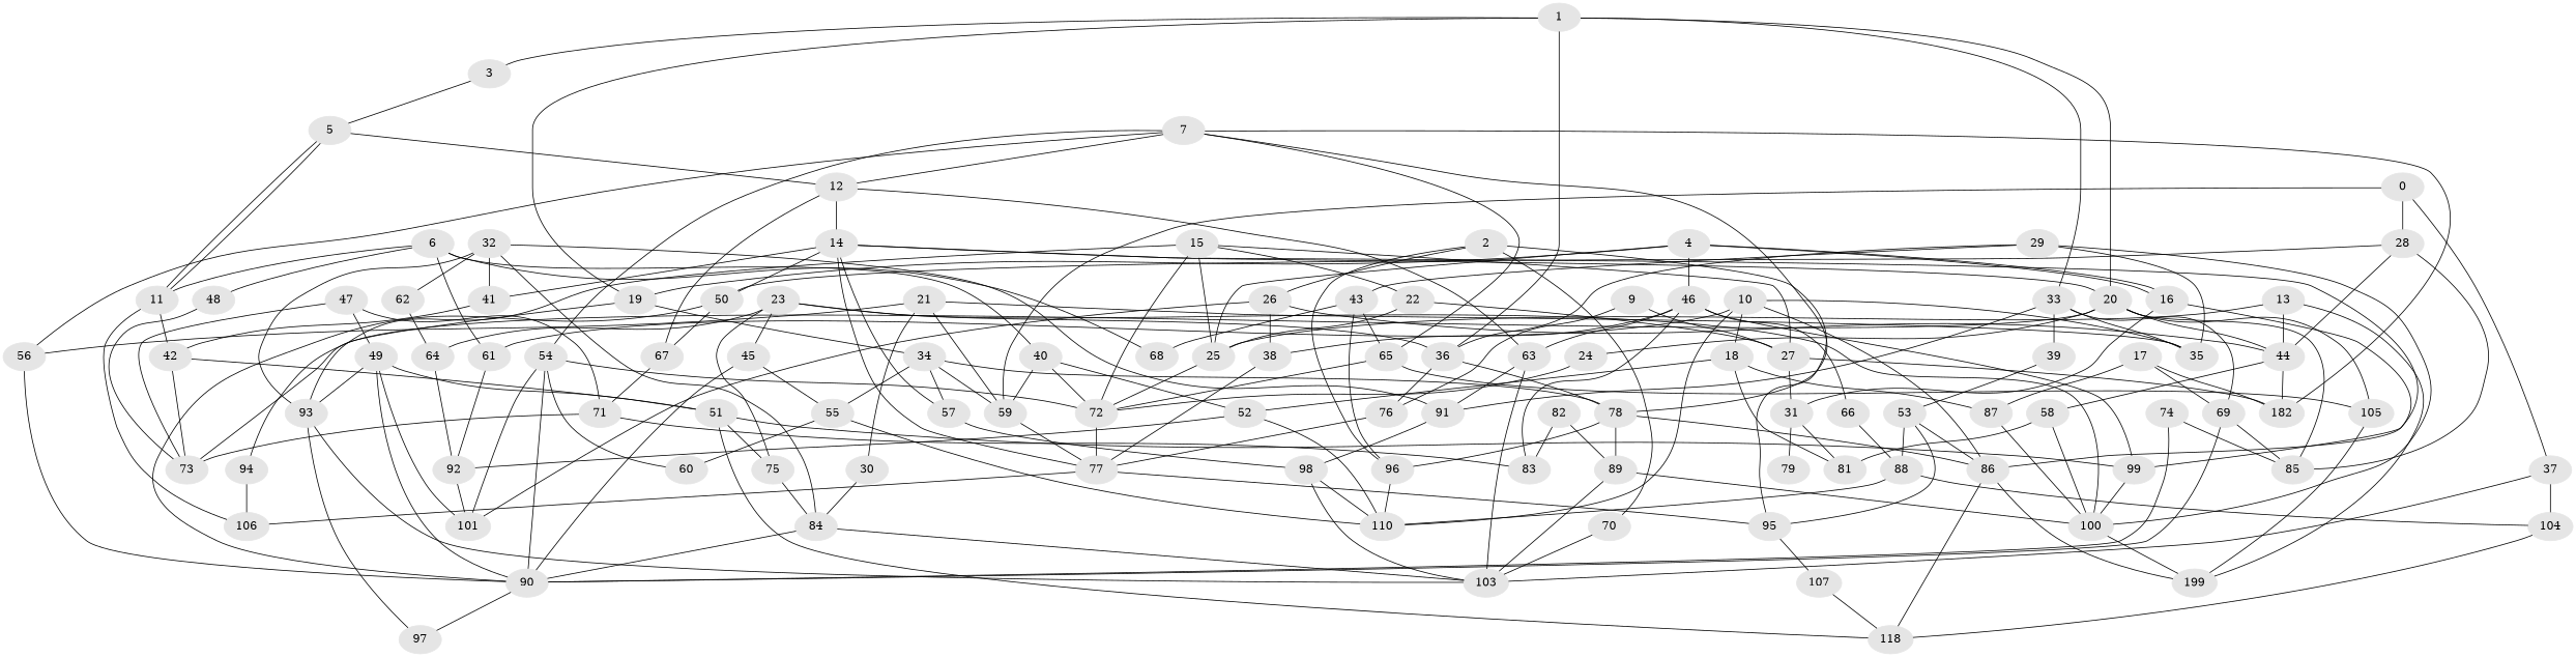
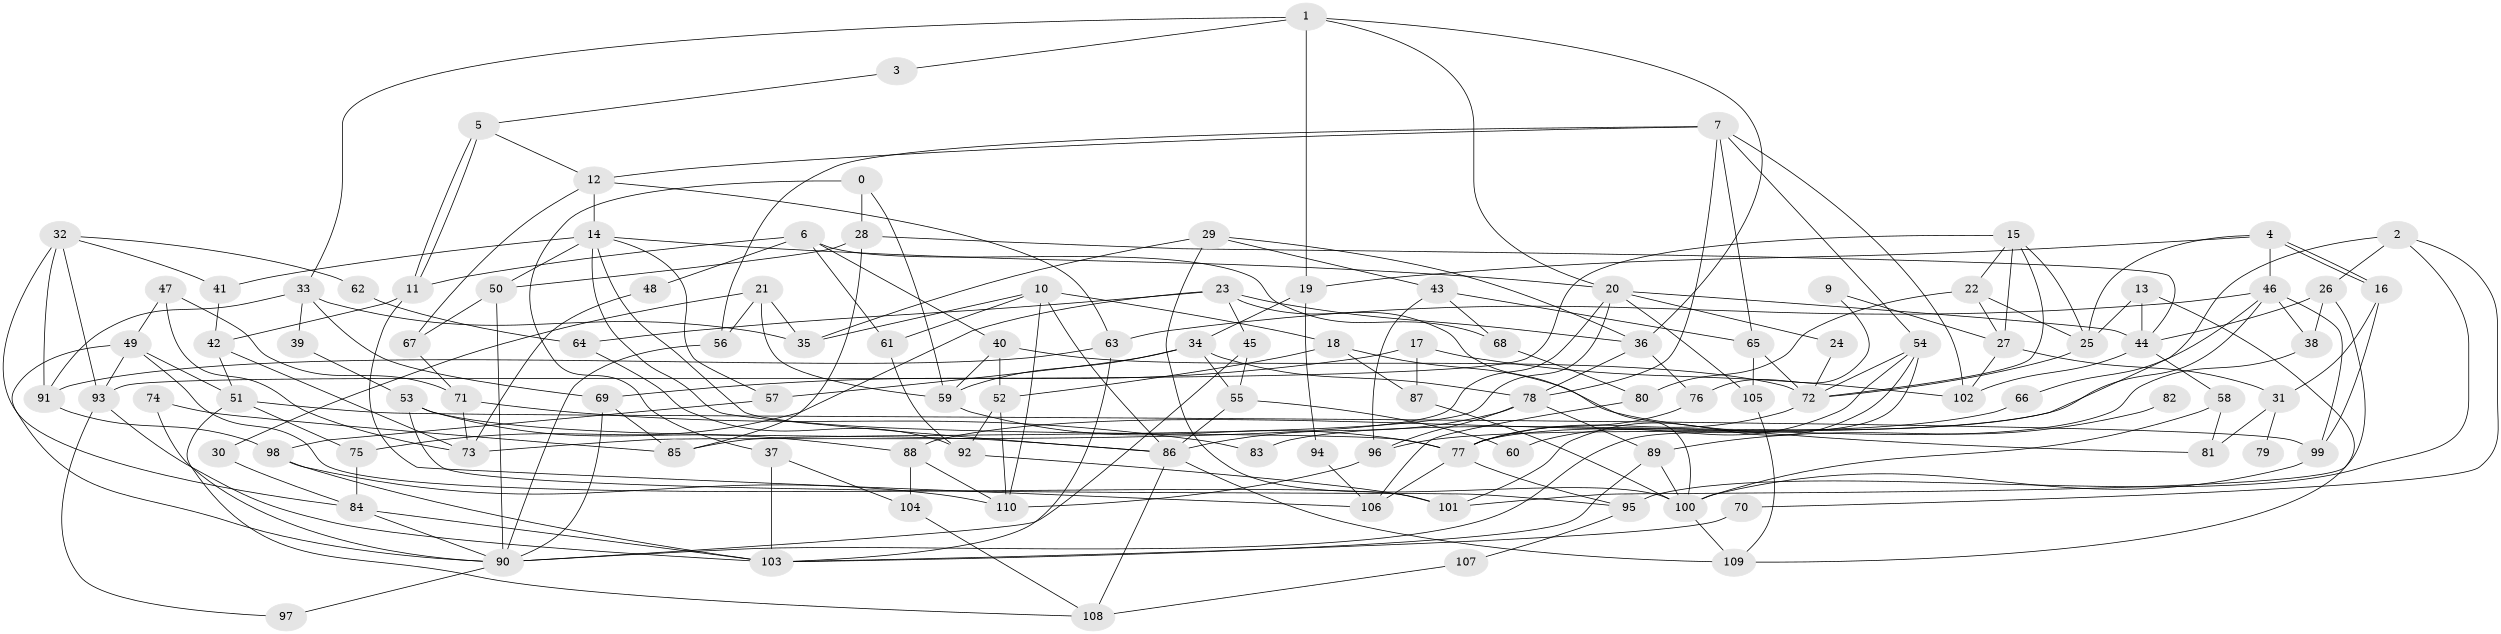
  graph {
    node [color=gray90 style=filled]
    1
    3
    19
    20
    33
    36
    5
    34
    94
    44
    24
    73
    85
    105
    35
    69
    91
    39
    78
    76
    2
    26
    70
    95
    96
    38
    101
    103
    107
    110
    11
    12
    4
    16
    25
    46
    31
    99
    72
    63
    66
    83
    42
    106
    14
    67
    6
    40
    48
    61
    68
    59
    52
    92
+   80
    7
    54
    56
    65
-   102 [label=182]
+   102
    90
    60
    86
    89
    n65 [label=0]
    28
    37
    50
    104
    77
    9
    27
    10
    18
    87
    81
-   109 [label=199]
-   108 [label=118]
+   109
+   108
    51
    41
    57
    71
    13
    58
    98
    15
    22
    93
    97
    79
    100
    17
    55
    21
    30
    84
    23
    45
    64
    75
    29
    43
    32
    62
    53
    88
    47
    49
    74
    82
    1 -- 3
    1 -- 19
    1 -- 20
    1 -- 33
    1 -- 36
    3 -- 5
    19 -- 34
    19 -- 94
    20 -- 44
    20 -- 24
    20 -- 73
    20 -- 85
    20 -- 105
    33 -- 35
    33 -- 69
    33 -- 91
    33 -- 39
    36 -- 78
    36 -- 76
    5 -- 11
    5 -- 11
    5 -- 12
    34 -- 78
    34 -- 59
    34 -- 57
    34 -- 55
    94 -- 106
    44 -- 102
    44 -- 58
    24 -- 72
    105 -- 109
    69 -- 85
    69 -- 90
    91 -- 98
    39 -- 53
    78 -- 96
    78 -- 86
    78 -- 89
    76 -- 77
    2 -- 26
    2 -- 70
    2 -- 95
    2 -- 96
    26 -- 44
    26 -- 38
    26 -- 101
    70 -- 103
    95 -- 107
    96 -- 110
    38 -- 77
    107 -- 108
    11 -- 42
    11 -- 106
    12 -- 63
    12 -- 14
    12 -- 67
    4 -- 19
    4 -- 16
    4 -- 16
    4 -- 25
    4 -- 46
    16 -- 31
    16 -- 99
    25 -- 72
    46 -- 38
    46 -- 99
    46 -- 63
    46 -- 66
    46 -- 83
    31 -- 81
    31 -- 79
    99 -- 100
    72 -- 77
    63 -- 91
    63 -- 103
    66 -- 88
    42 -- 73
    42 -- 51
    14 -- 20
    14 -- 86
    14 -- 50
    14 -- 77
    14 -- 41
    14 -- 57
    67 -- 71
    6 -- 11
    6 -- 40
    6 -- 48
    6 -- 61
    6 -- 68
    40 -- 72
    40 -- 59
    40 -- 52
    48 -- 73
    61 -- 92
+   68 -- 80
    59 -- 77
    52 -- 110
    52 -- 92
    92 -- 101
+   80 -- 106
    7 -- 78
    7 -- 12
    7 -- 54
    7 -- 56
    7 -- 65
    7 -- 102
    54 -- 101
    54 -- 72
    54 -- 90
    54 -- 60
    56 -- 90
    65 -- 105
    65 -- 72
    90 -- 97
    86 -- 109
    86 -- 108
    89 -- 103
    89 -- 100
    n65 -- 59
    n65 -- 28
    n65 -- 37
    28 -- 44
    28 -- 85
    28 -- 50
    37 -- 103
    37 -- 104
    50 -- 67
    50 -- 90
    104 -- 108
    77 -- 95
    77 -- 106
    9 -- 76
    9 -- 27
    27 -- 31
    27 -- 102
    10 -- 35
    10 -- 110
    10 -- 61
    10 -- 86
    10 -- 18
    18 -- 52
    18 -- 87
    18 -- 81
    87 -- 100
    51 -- 99
    51 -- 108
    51 -- 75
    41 -- 42
    57 -- 98
    71 -- 73
    71 -- 83
    13 -- 44
    13 -- 25
    13 -- 109
    58 -- 81
    58 -- 100
    98 -- 103
    98 -- 110
    15 -- 25
    15 -- 72
    15 -- 27
    15 -- 22
    15 -- 93
    22 -- 25
+   22 -- 80
    22 -- 27
    93 -- 103
    93 -- 97
    100 -- 109
    17 -- 69
    17 -- 102
    17 -- 87
-   55 -- 110
+   55 -- 86
    55 -- 60
    21 -- 35
    21 -- 59
    21 -- 56
    21 -- 30
    30 -- 84
    84 -- 103
    84 -- 90
    23 -- 36
    23 -- 100
    23 -- 45
    23 -- 64
    23 -- 75
    45 -- 90
    45 -- 55
    64 -- 92
    75 -- 84
    29 -- 36
    29 -- 35
    29 -- 100
    29 -- 43
    43 -- 96
    43 -- 68
    43 -- 65
    32 -- 91
    32 -- 41
    32 -- 93
    32 -- 84
    32 -- 62
    62 -- 64
    53 -- 95
    53 -- 86
    53 -- 88
    88 -- 110
    88 -- 104
    47 -- 73
    47 -- 71
    47 -- 49
    49 -- 101
    49 -- 90
    49 -- 51
    49 -- 93
    74 -- 85
    74 -- 90
-   82 -- 83
    82 -- 89
  }
